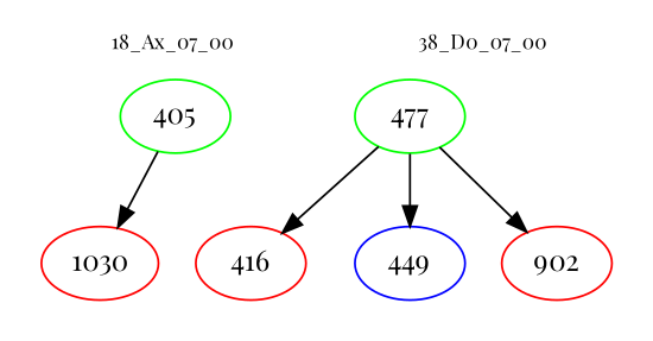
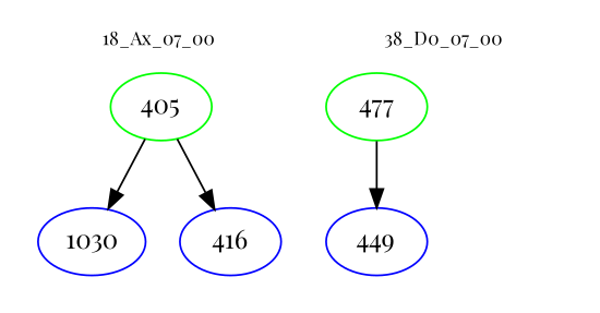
  digraph {
    fontname="Playfair Display"
    node [color=green fontname="Playfair Display"]
    edge [color=black fontname="Playfair Display"]
    n1 [label=405]
-   n2 [color=red label=416]
-   n3 [color=red label=1030]
+   n2 [color=blue label=416]
+   n3 [color=blue label=1030]
    n4 [label=477]
    n5 [color=blue label=449]
-   n6 [color=red label=902]
    subgraph cluster_1 {
      color=white
      fontsize=10
      label="18_Ax_07_00"
      n1
      n2
      n3
    }
    subgraph cluster_2 {
      color=white
      fontsize=10
      label="38_D0_07_00"
      n4
      n5
-     n6
    }
-   n4 -> n2
+   n1 -> n2
    n1 -> n3
    n4 -> n5
-   n4 -> n6
  }
